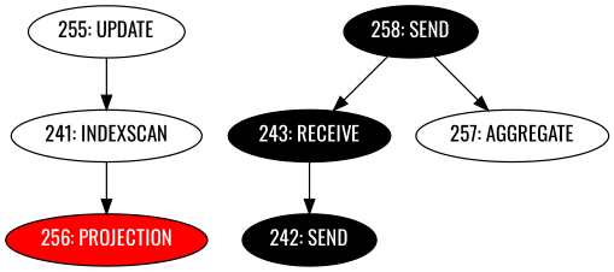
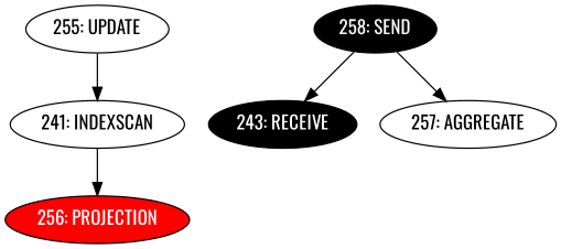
  digraph {
    fontname=Oswald
    node [fontname=Oswald fontcolor=white style=filled]
    edge [fontname=Oswald]
    n1 [label="241: INDEXSCAN" fontcolor="" style=""]
    n2 [fillcolor=red label="256: PROJECTION"]
    n3 [label="255: UPDATE" fontcolor="" style=""]
-   n4 [fillcolor=black label="242: SEND"]
    n5 [fillcolor=black label="243: RECEIVE"]
    n6 [label="257: AGGREGATE" fontcolor="" style=""]
    n7 [fillcolor=black label="258: SEND"]
    n1 -> n2
    n3 -> n1
-   n5 -> n4
    n7 -> n5
    n7 -> n6
  }
